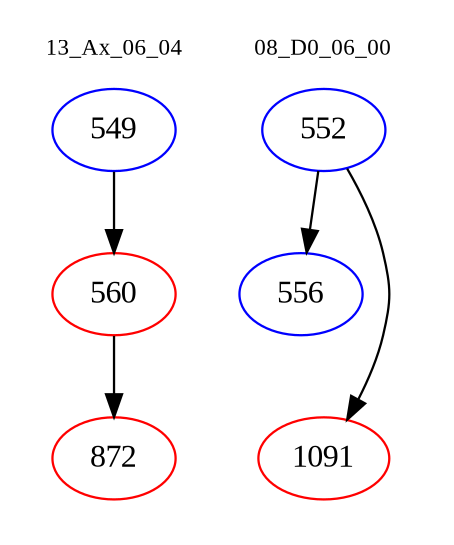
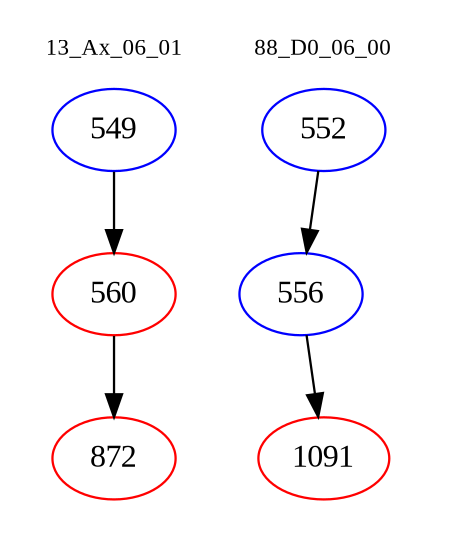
  digraph {
    fontname="Liberation Serif"
    node [color=blue fontname="Liberation Serif"]
    edge [color=black fontname="Liberation Serif"]
    n1 [label=549]
    n2 [color=red label=560]
    n3 [color=red label=872]
    n4 [label=552]
    n5 [label=556]
    n6 [color=red label=1091]
    subgraph cluster_1 {
      color=white
      fontsize=10
-     label="13_Ax_06_04"
+     label="13_Ax_06_01"
      n1
      n2
      n3
    }
    subgraph cluster_2 {
      color=white
      fontsize=10
-     label="08_D0_06_00"
+     label="88_D0_06_00"
      n4
      n5
      n6
    }
    n1 -> n2
    n2 -> n3
    n4 -> n5
-   n4 -> n6
+   n5 -> n6
  }
